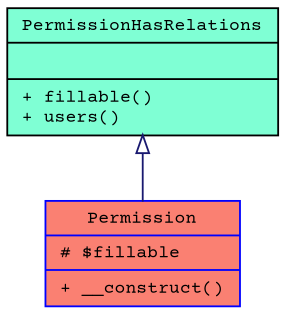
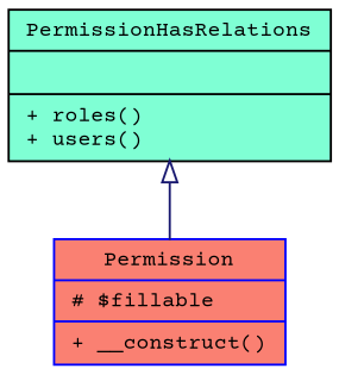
  digraph {
    fontname="Courier Prime"
    node [fontname="Courier Prime" fontsize=10 shape=record style=filled]
    n1 [color=blue fillcolor=salmon fontcolor=black height=0.2 label="{Permission\n|# $fillable\l|+ __construct()\l}" width=0.4]
-   n2 [color=black height=0.2 label="{PermissionHasRelations\n||+ fillable()\l+ users()\l}" width=0.4 fillcolor=aquamarine]
+   n2 [color=black height=0.2 label="{PermissionHasRelations\n||+ roles()\l+ users()\l}" width=0.4 fillcolor=aquamarine]
    n2 -> n1 [arrowtail=onormal color=midnightblue dir=back fontname="Courier Prime" fontsize=10 labelfontname=Helvetica labelfontsize=10 style=solid]
  }
